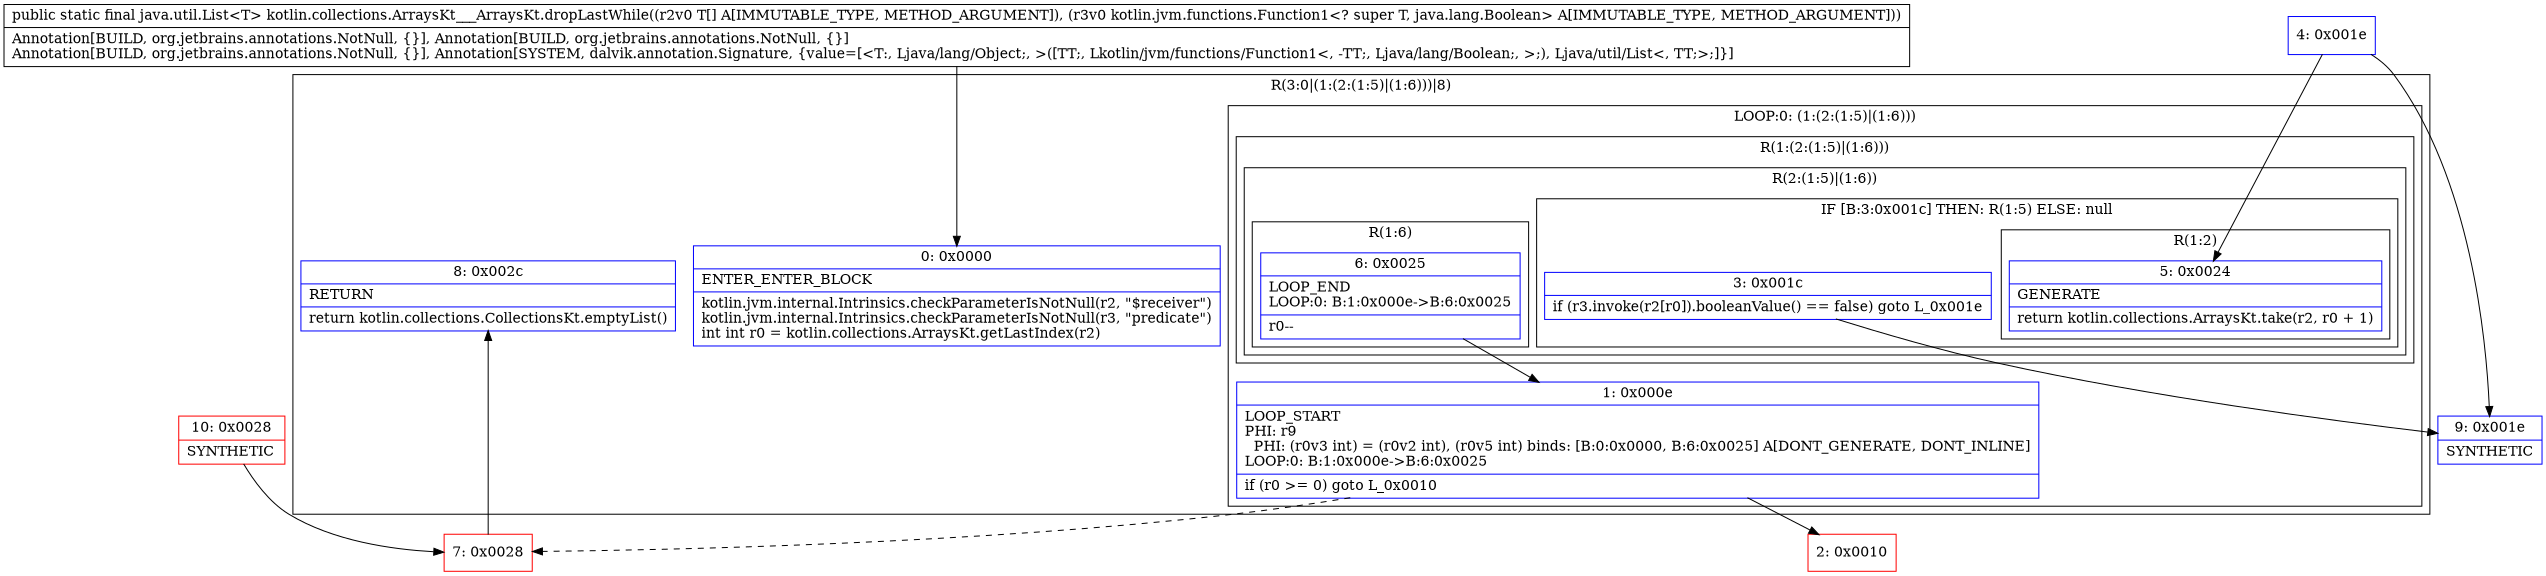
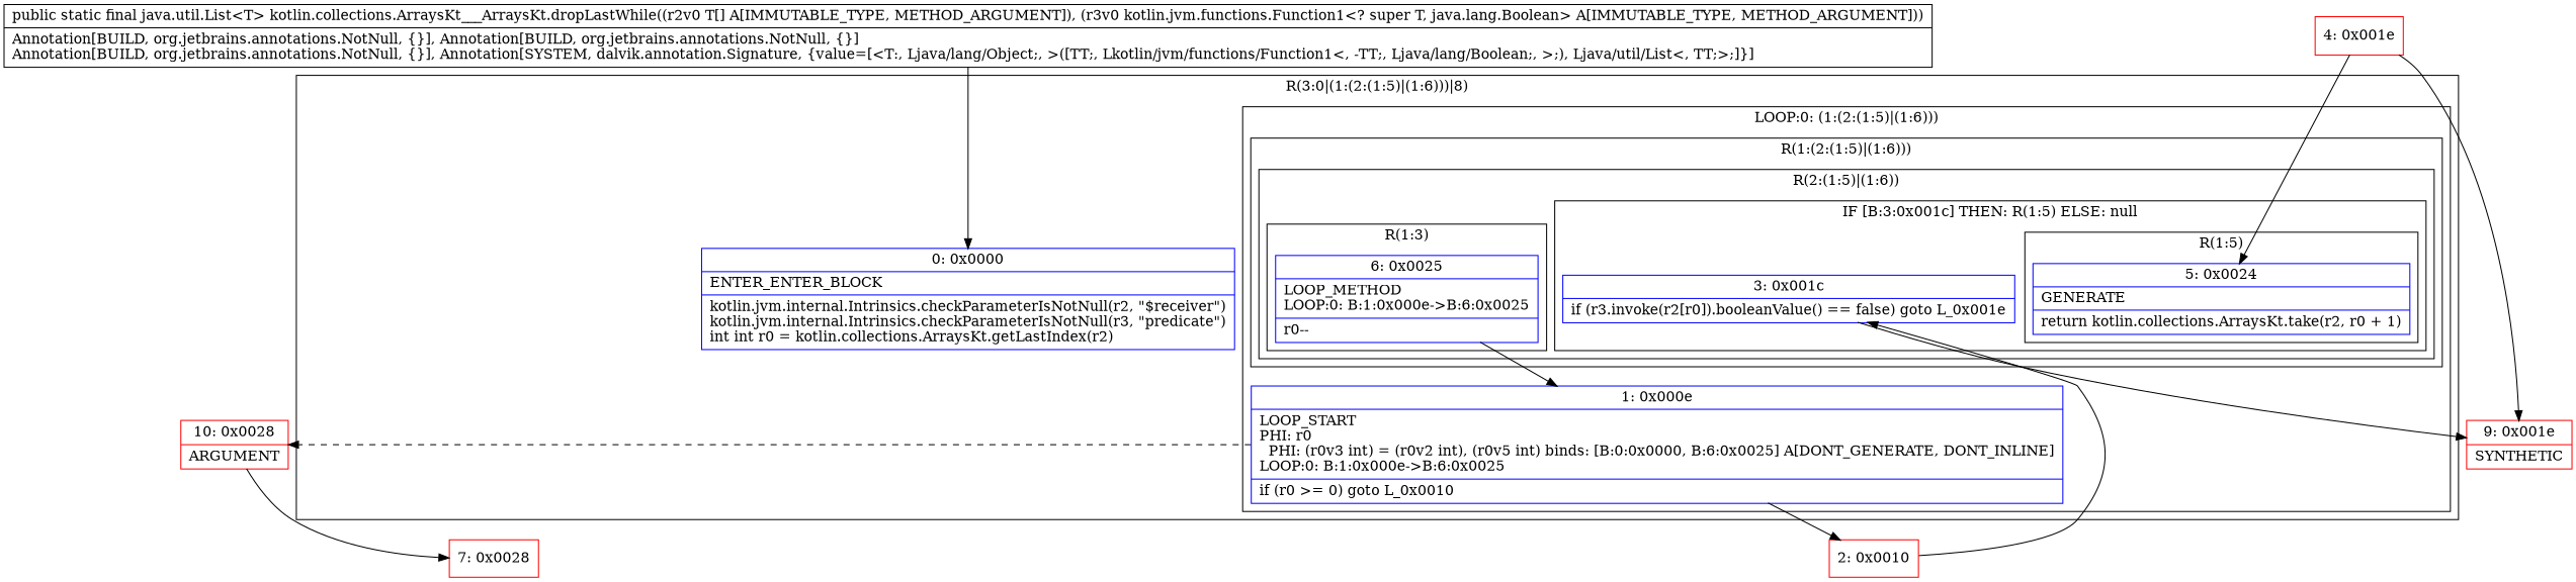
  digraph {
    node [color=blue shape=record]
    n1 [label="{5\:\ 0x0024|GENERATE\l|return kotlin.collections.ArraysKt.take(r2, r0 + 1)\l}"]
    n2 [label="{3\:\ 0x001c|if (r3.invoke(r2[r0]).booleanValue() == false) goto L_0x001e\l}"]
-   n3 [label="{6\:\ 0x0025|LOOP_END\lLOOP:0: B:1:0x000e\-\>B:6:0x0025\l|r0\-\-\l}"]
-   n4 [label="{1\:\ 0x000e|LOOP_START\lPHI: r9 \l  PHI: (r0v3 int) = (r0v2 int), (r0v5 int) binds: [B:0:0x0000, B:6:0x0025] A[DONT_GENERATE, DONT_INLINE]\lLOOP:0: B:1:0x000e\-\>B:6:0x0025\l|if (r0 \>= 0) goto L_0x0010\l}"]
+   n3 [label="{6\:\ 0x0025|LOOP_METHOD\lLOOP:0: B:1:0x000e\-\>B:6:0x0025\l|r0\-\-\l}"]
+   n4 [label="{1\:\ 0x000e|LOOP_START\lPHI: r0 \l  PHI: (r0v3 int) = (r0v2 int), (r0v5 int) binds: [B:0:0x0000, B:6:0x0025] A[DONT_GENERATE, DONT_INLINE]\lLOOP:0: B:1:0x000e\-\>B:6:0x0025\l|if (r0 \>= 0) goto L_0x0010\l}"]
    n5 [label="{0\:\ 0x0000|ENTER_ENTER_BLOCK\l|kotlin.jvm.internal.Intrinsics.checkParameterIsNotNull(r2, \"$receiver\")\lkotlin.jvm.internal.Intrinsics.checkParameterIsNotNull(r3, \"predicate\")\lint int r0 = kotlin.collections.ArraysKt.getLastIndex(r2)\l}"]
-   n6 [label="{8\:\ 0x002c|RETURN\l|return kotlin.collections.CollectionsKt.emptyList()\l}"]
-   n7 [label="{9\:\ 0x001e|SYNTHETIC\l}"]
+   n7 [color=red label="{9\:\ 0x001e|SYNTHETIC\l}"]
    n8 [color=red label="{2\:\ 0x0010}"]
-   n9 [color=red label="{10\:\ 0x0028|SYNTHETIC\l}"]
+   n9 [color=red label="{10\:\ 0x0028|ARGUMENT\l}"]
    n10 [color=red label="{7\:\ 0x0028}"]
-   n11 [label="{4\:\ 0x001e}"]
+   n11 [color=red label="{4\:\ 0x001e}"]
    n12 [label="{public static final java.util.List\<T\> kotlin.collections.ArraysKt___ArraysKt.dropLastWhile((r2v0 T[] A[IMMUTABLE_TYPE, METHOD_ARGUMENT]), (r3v0 kotlin.jvm.functions.Function1\<? super T, java.lang.Boolean\> A[IMMUTABLE_TYPE, METHOD_ARGUMENT]))  | Annotation[BUILD, org.jetbrains.annotations.NotNull, \{\}], Annotation[BUILD, org.jetbrains.annotations.NotNull, \{\}]\lAnnotation[BUILD, org.jetbrains.annotations.NotNull, \{\}], Annotation[SYSTEM, dalvik.annotation.Signature, \{value=[\<T:, Ljava\/lang\/Object;, \>([TT;, Lkotlin\/jvm\/functions\/Function1\<, \-TT;, Ljava\/lang\/Boolean;, \>;), Ljava\/util\/List\<, TT;\>;]\}]\l}" color=""]
    subgraph cluster_1 {
      label="R(3:0|(1:(2:(1:5)|(1:6)))|8)"
      n5
-     n6
      subgraph cluster_2 {
        label="LOOP:0: (1:(2:(1:5)|(1:6)))"
        n4
        subgraph cluster_3 {
          label="R(1:(2:(1:5)|(1:6)))"
          subgraph cluster_4 {
            label="R(2:(1:5)|(1:6))"
            subgraph cluster_5 {
              label="IF [B:3:0x001c] THEN: R(1:5) ELSE: null"
              n2
              subgraph cluster_6 {
-               label="R(1:2)"
+               label="R(1:5)"
                n1
              }
            }
            subgraph cluster_7 {
-             label="R(1:6)"
+             label="R(1:3)"
              n3
            }
          }
        }
      }
    }
    n2 -> n7
    n3 -> n4
    n4 -> n8
-   n4 -> n10 [style=dashed]
+   n4 -> n9 [style=dashed]
+   n8 -> n2
    n9 -> n10
-   n10 -> n6
    n11 -> n1
    n11 -> n7
    n12 -> n5
  }
